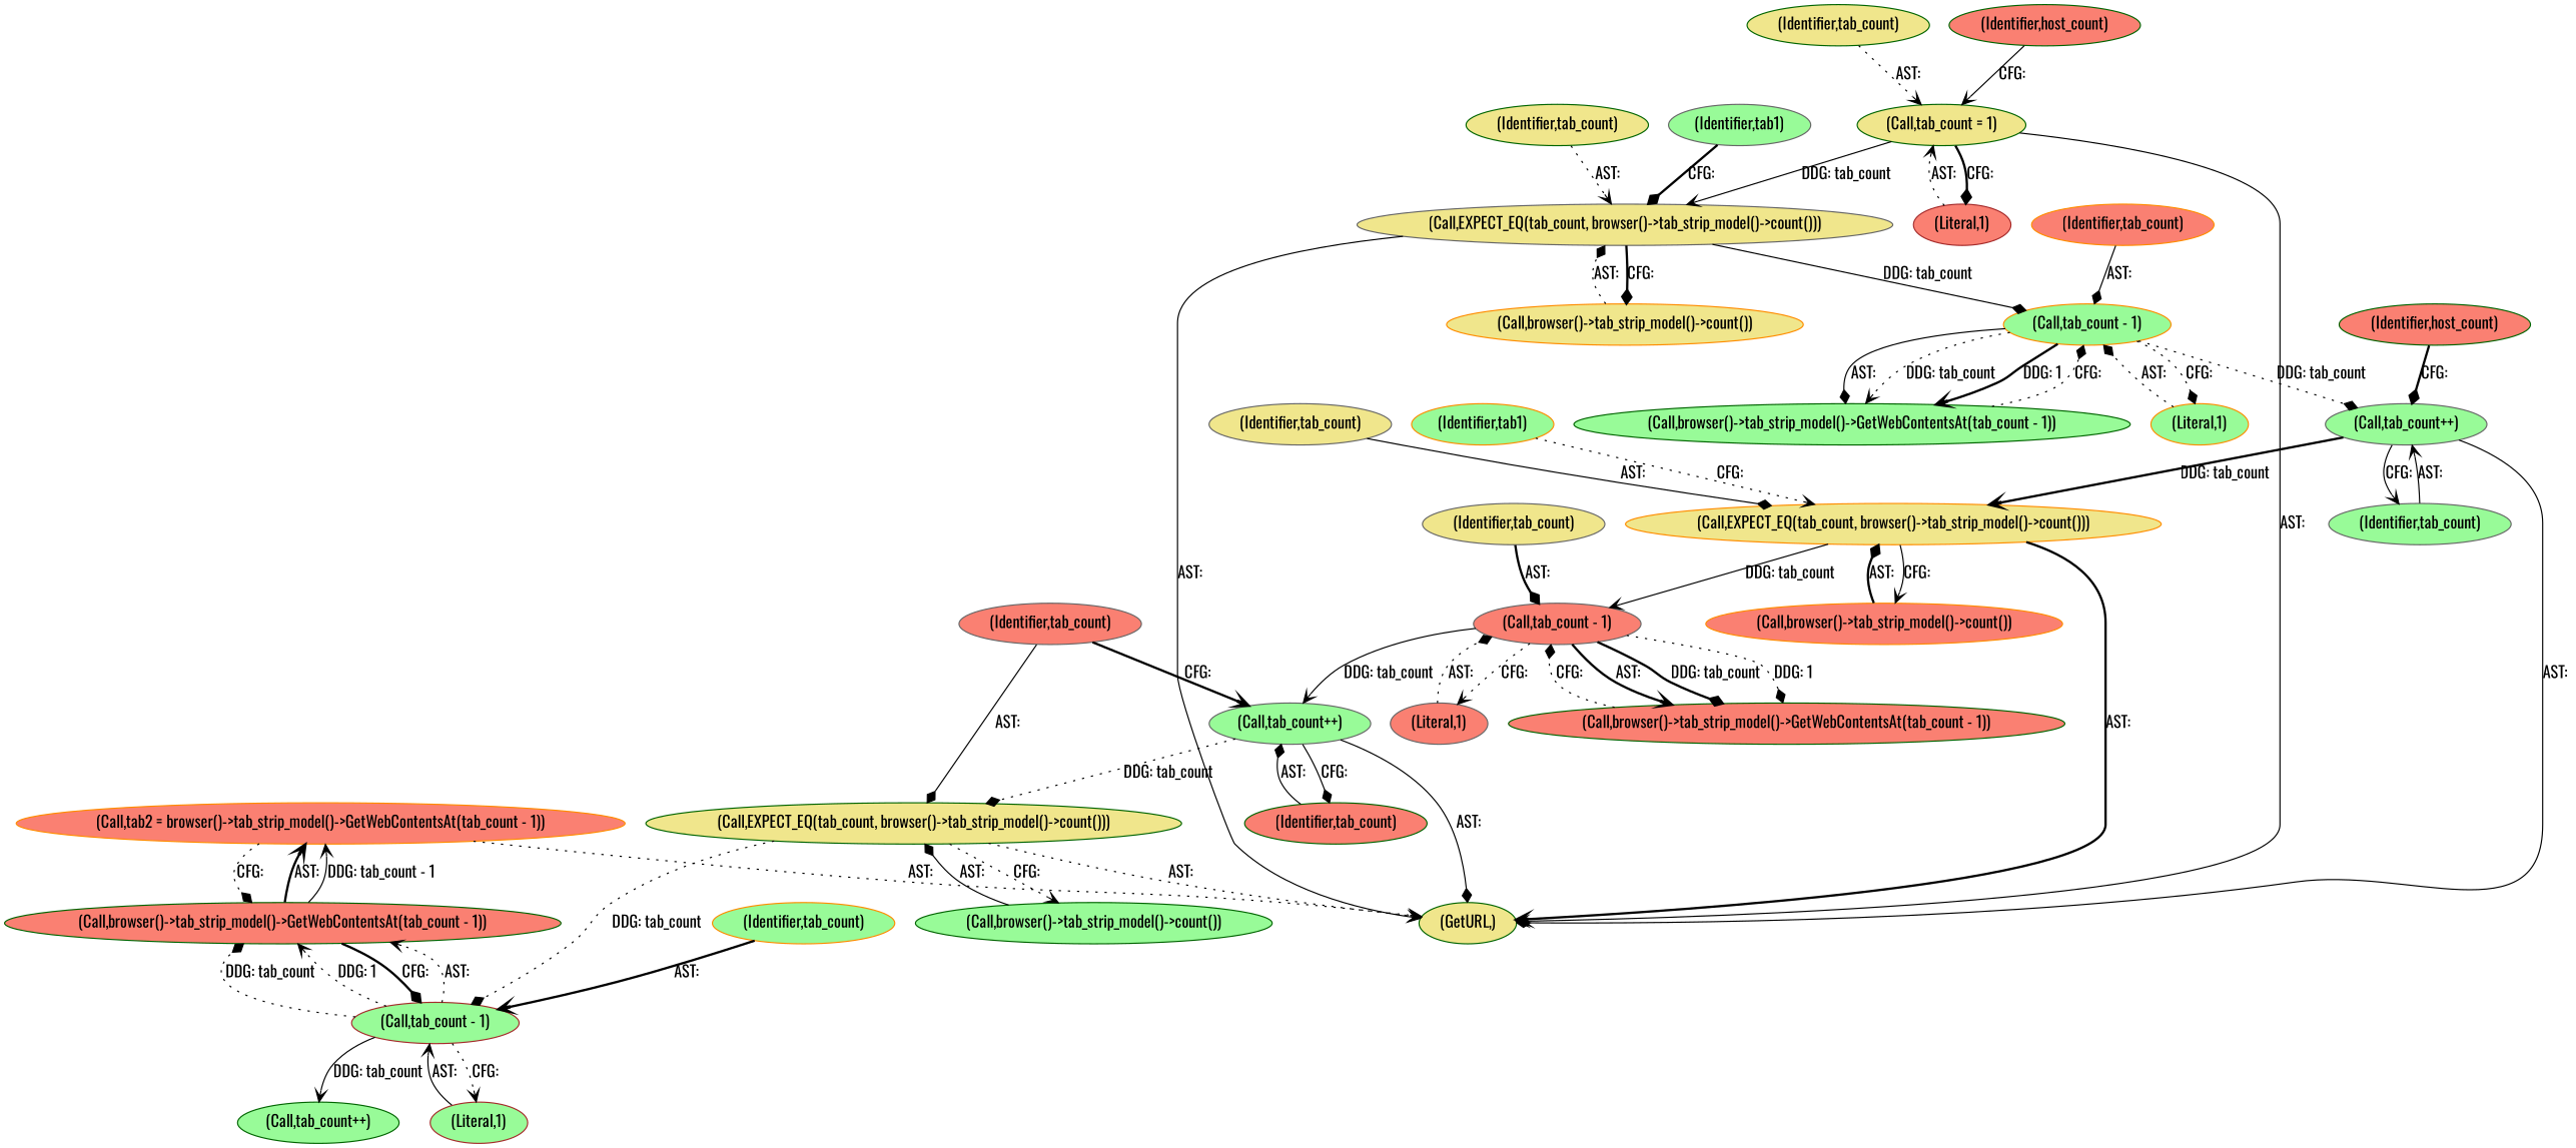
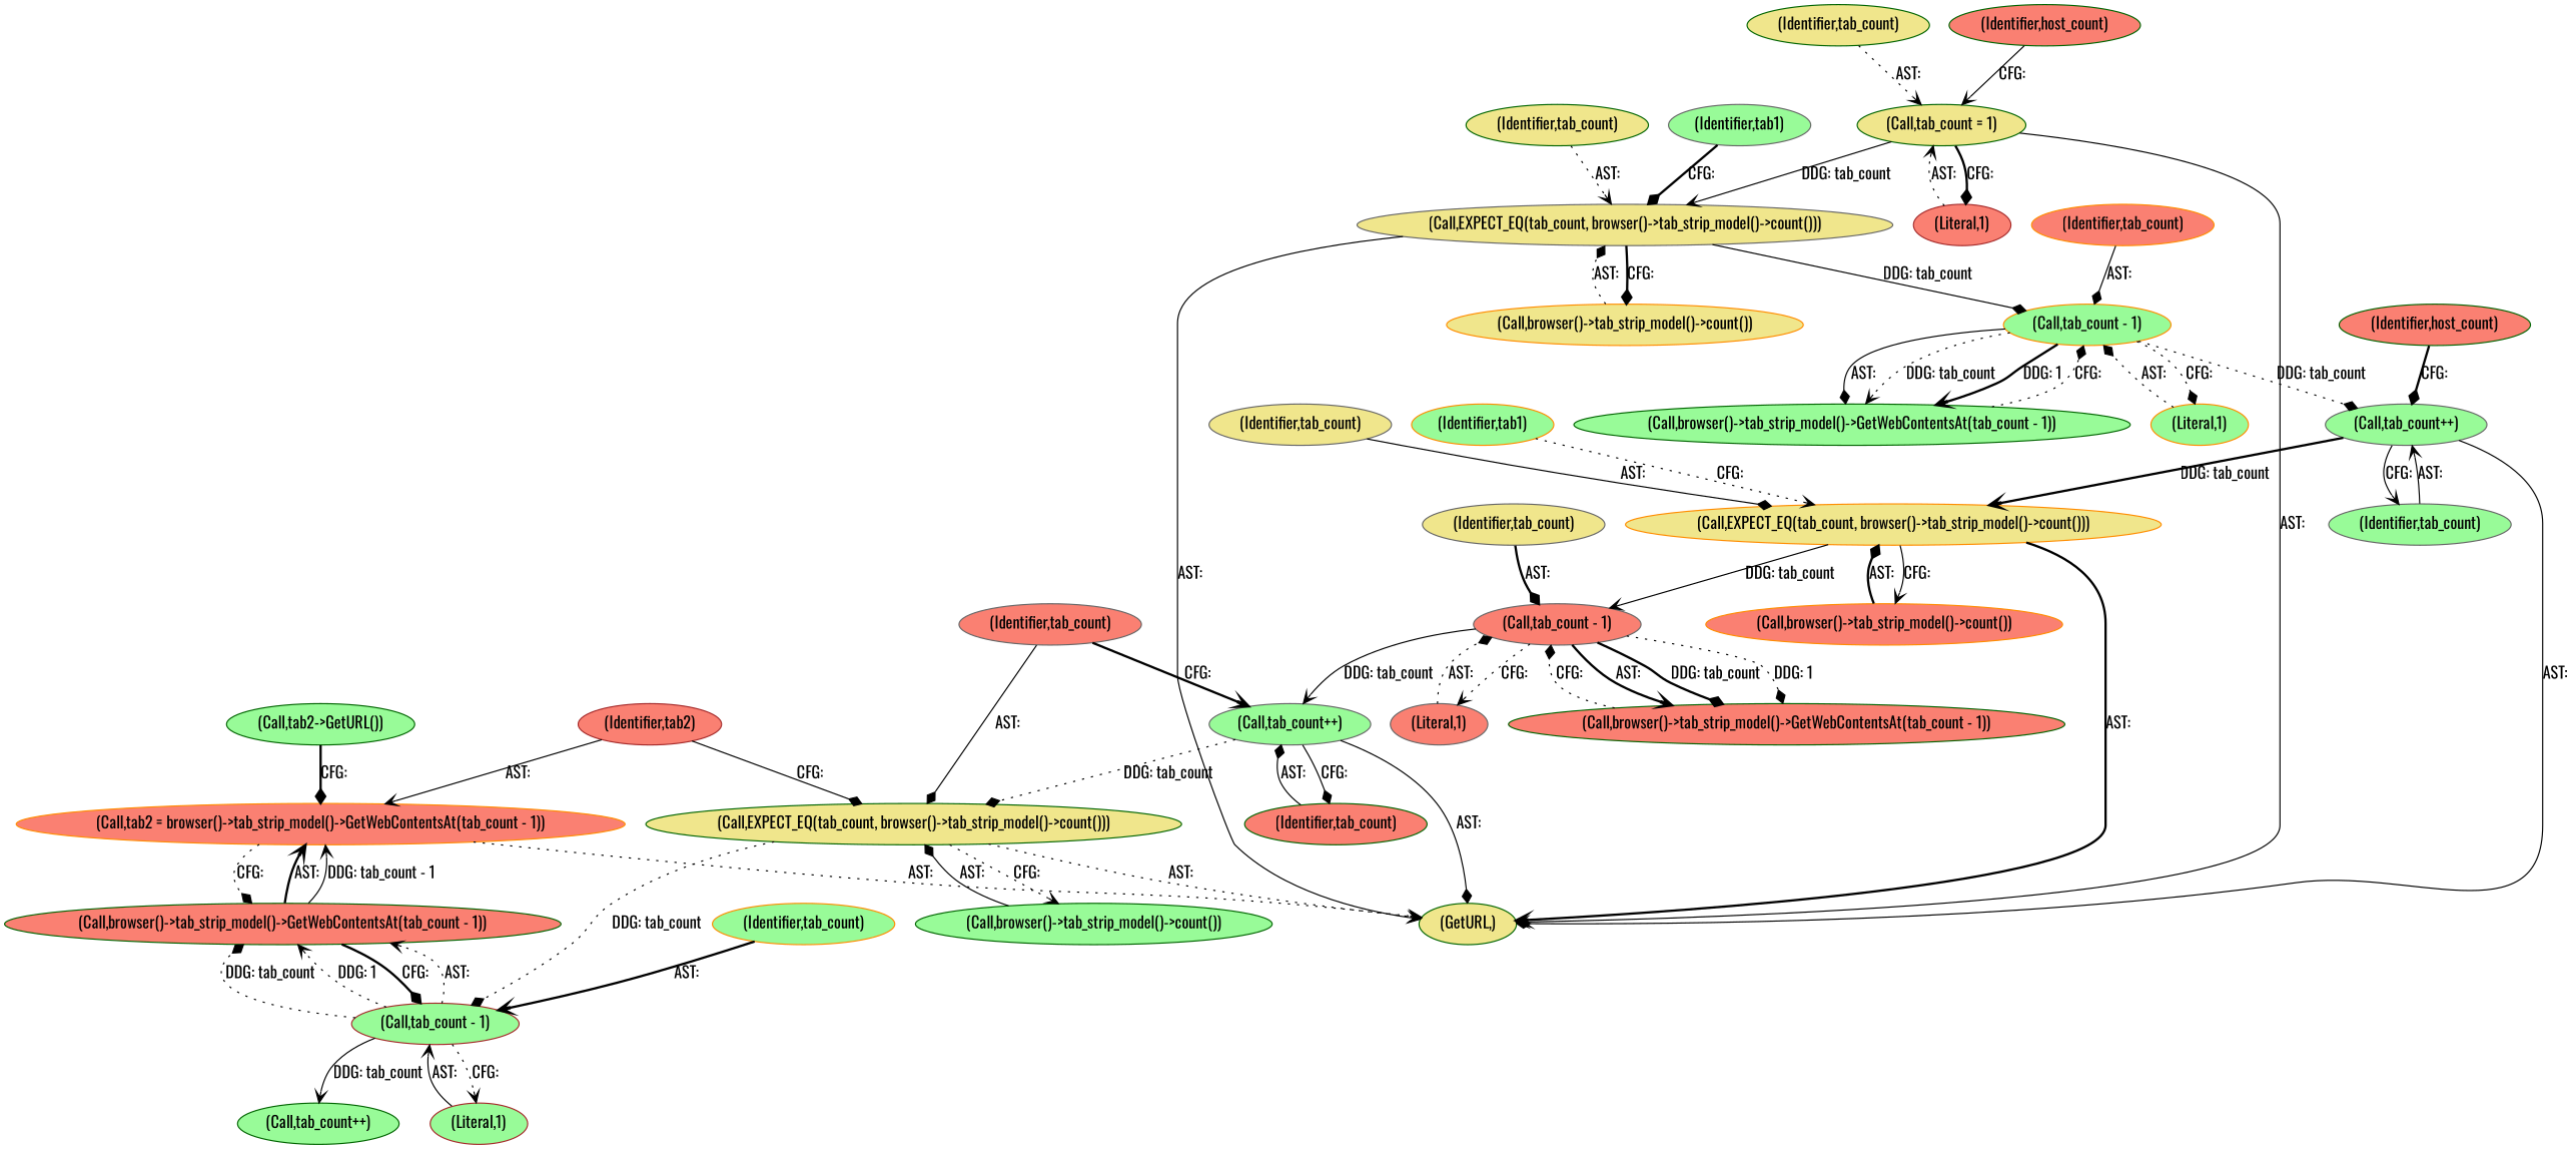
  digraph {
    fontname=Oswald
    node [color=darkgreen fillcolor=palegreen fontname=Oswald style=filled]
    edge [arrowhead=diamond fontname=Oswald style=dotted]
    n1 [color=darkorange fillcolor=salmon label="(Call,tab2 = browser()->tab_strip_model()->GetWebContentsAt(tab_count - 1))"]
    n2 [fillcolor=salmon label="(Call,browser()->tab_strip_model()->GetWebContentsAt(tab_count - 1))"]
    n3 [fillcolor=khaki label="(GetURL,)"]
    n4 [color=brown label="(Call,tab_count - 1)"]
    n5 [label="(Call,tab_count++)"]
    n6 [color=brown label="(Literal,1)"]
    n7 [fillcolor=khaki label="(Call,EXPECT_EQ(tab_count, browser()->tab_strip_model()->count()))"]
    n8 [label="(Call,browser()->tab_strip_model()->count())"]
    n9 [color=gray40 label="(Call,tab_count++)"]
    n10 [fillcolor=salmon label="(Identifier,tab_count)"]
    n11 [color=gray40 fillcolor=salmon label="(Call,tab_count - 1)"]
    n12 [color=gray40 fillcolor=salmon label="(Literal,1)"]
    n13 [fillcolor=salmon label="(Call,browser()->tab_strip_model()->GetWebContentsAt(tab_count - 1))"]
    n14 [color=darkorange fillcolor=khaki label="(Call,EXPECT_EQ(tab_count, browser()->tab_strip_model()->count()))"]
    n15 [color=darkorange fillcolor=salmon label="(Call,browser()->tab_strip_model()->count())"]
    n16 [color=gray40 label="(Call,tab_count++)"]
    n17 [color=gray40 label="(Identifier,tab_count)"]
    n18 [color=darkorange label="(Call,tab_count - 1)"]
    n19 [color=darkorange label="(Literal,1)"]
    n20 [label="(Call,browser()->tab_strip_model()->GetWebContentsAt(tab_count - 1))"]
    n21 [color=gray40 fillcolor=khaki label="(Call,EXPECT_EQ(tab_count, browser()->tab_strip_model()->count()))"]
    n22 [color=darkorange fillcolor=khaki label="(Call,browser()->tab_strip_model()->count())"]
    n23 [fillcolor=khaki label="(Call,tab_count = 1)"]
    n24 [color=brown fillcolor=salmon label="(Literal,1)"]
+   n25 [color=brown fillcolor=salmon label="(Identifier,tab2)"]
    n26 [color=gray40 fillcolor=khaki label="(Identifier,tab_count)"]
    n27 [fillcolor=salmon label="(Identifier,host_count)"]
    n28 [color=darkorange label="(Identifier,tab1)"]
    n29 [fillcolor=khaki label="(Identifier,tab_count)"]
    n30 [color=darkorange label="(Identifier,tab_count)"]
    n31 [color=gray40 label="(Identifier,tab1)"]
    n32 [color=gray40 fillcolor=salmon label="(Identifier,tab_count)"]
+   n33 [label="(Call,tab2->GetURL())"]
    n34 [color=darkorange fillcolor=salmon label="(Identifier,tab_count)"]
    n35 [color=gray40 fillcolor=khaki label="(Identifier,tab_count)"]
    n36 [fillcolor=salmon label="(Identifier,host_count)"]
    n37 [fillcolor=khaki label="(Identifier,tab_count)"]
    n1 -> n2 [label="CFG: "]
    n1 -> n3 [arrowhead=vee label="AST: "]
    n2 -> n1 [arrowhead=vee label="AST: " style=bold]
    n2 -> n1 [arrowhead=vee label="DDG: tab_count - 1" style=solid]
    n2 -> n4 [label="CFG: " style=bold]
    n4 -> n2 [arrowhead=vee label="AST: "]
    n4 -> n2 [label="DDG: tab_count"]
    n4 -> n2 [arrowhead=vee label="DDG: 1"]
    n4 -> n5 [arrowhead=vee label="DDG: tab_count" style=solid]
    n4 -> n6 [arrowhead=vee label="CFG: "]
    n6 -> n4 [arrowhead=vee label="AST: " style=solid]
    n7 -> n3 [arrowhead=vee label="AST: "]
    n7 -> n4 [label="DDG: tab_count"]
    n7 -> n8 [arrowhead=vee label="CFG: "]
    n8 -> n7 [label="AST: " style=solid]
    n9 -> n3 [label="AST: " style=solid]
    n9 -> n7 [label="DDG: tab_count"]
    n9 -> n10 [label="CFG: " style=solid]
    n10 -> n9 [label="AST: " style=solid]
    n11 -> n9 [arrowhead=vee label="DDG: tab_count" style=solid]
    n11 -> n12 [arrowhead=vee label="CFG: "]
    n11 -> n13 [arrowhead=vee label="AST: " style=bold]
    n11 -> n13 [label="DDG: tab_count" style=bold]
    n11 -> n13 [label="DDG: 1"]
    n12 -> n11 [label="AST: "]
    n13 -> n11 [label="CFG: "]
    n14 -> n3 [arrowhead=vee label="AST: " style=bold]
    n14 -> n11 [arrowhead=vee label="DDG: tab_count" style=solid]
    n14 -> n15 [arrowhead=vee label="CFG: " style=solid]
    n15 -> n14 [label="AST: " style=bold]
    n16 -> n3 [label="AST: " style=solid]
    n16 -> n14 [arrowhead=vee label="DDG: tab_count" style=bold]
    n16 -> n17 [arrowhead=vee label="CFG: " style=solid]
    n17 -> n16 [arrowhead=vee label="AST: " style=solid]
    n18 -> n16 [label="DDG: tab_count"]
    n18 -> n19 [label="CFG: "]
    n18 -> n20 [label="AST: " style=solid]
    n18 -> n20 [arrowhead=vee label="DDG: tab_count"]
    n18 -> n20 [arrowhead=vee label="DDG: 1" style=bold]
    n19 -> n18 [label="AST: "]
    n20 -> n18 [label="CFG: "]
    n21 -> n3 [arrowhead=vee label="AST: " style=solid]
    n21 -> n18 [label="DDG: tab_count" style=solid]
    n21 -> n22 [label="CFG: " style=bold]
    n22 -> n21 [label="AST: "]
    n23 -> n3 [arrowhead=vee label="AST: " style=solid]
    n23 -> n21 [arrowhead=vee label="DDG: tab_count" style=solid]
    n23 -> n24 [label="CFG: " style=bold]
    n24 -> n23 [arrowhead=vee label="AST: "]
+   n25 -> n1 [arrowhead=vee label="AST: " style=solid]
+   n25 -> n7 [label="CFG: " style=solid]
    n26 -> n14 [label="AST: " style=solid]
    n27 -> n16 [label="CFG: " style=bold]
    n28 -> n14 [arrowhead=vee label="CFG: "]
    n29 -> n23 [arrowhead=vee label="AST: "]
    n30 -> n4 [arrowhead=vee label="AST: " style=bold]
    n31 -> n21 [label="CFG: " style=bold]
    n32 -> n7 [label="AST: " style=solid]
    n32 -> n9 [arrowhead=vee label="CFG: " style=bold]
+   n33 -> n1 [label="CFG: " style=bold]
    n34 -> n18 [label="AST: " style=solid]
    n35 -> n11 [label="AST: " style=bold]
    n36 -> n23 [arrowhead=vee label="CFG: " style=solid]
    n37 -> n21 [arrowhead=vee label="AST: "]
  }
